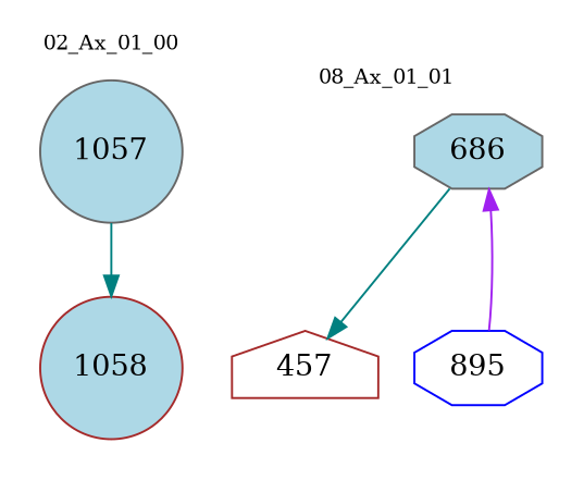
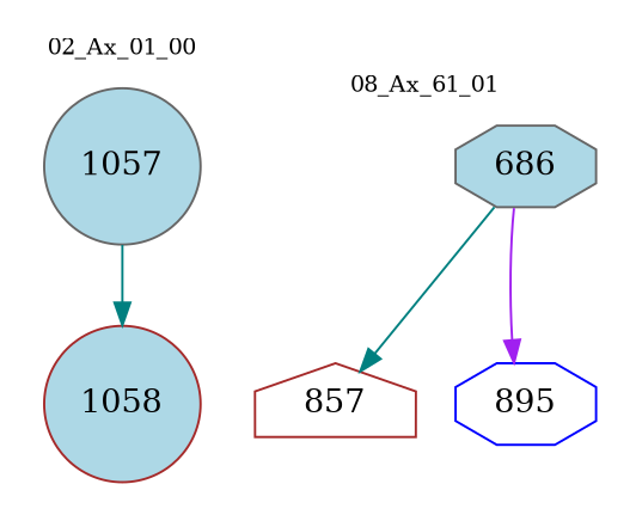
  digraph {
    node [color=gray40 fillcolor=lightblue shape=circle style=filled]
    edge [color=teal]
    n1 [label=1057]
    n2 [color=brown label=1058]
    n3 [label=686 shape=octagon]
-   n4 [color=brown fillcolor=white label=457 shape=house]
+   n4 [color=brown fillcolor=white label=857 shape=house]
    n5 [color=blue fillcolor=white label=895 shape=octagon]
    subgraph cluster_1 {
      color=white
      fontsize=10
      label="02_Ax_01_00"
      n1
      n2
    }
    subgraph cluster_2 {
      color=white
      fontsize=10
-     label="08_Ax_01_01"
+     label="08_Ax_61_01"
      n3
      n4
      n5
    }
    n1 -> n2
    n3 -> n4
-   n5 -> n3 [color=purple]
+   n3 -> n5 [color=purple]
  }
